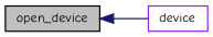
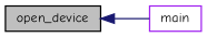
  digraph {
    rankdir=LR
    fontname="Comic Neue"
    node [fontname="Comic Neue" fontsize=10 shape=record style=filled]
    n1 [color=black fillcolor=grey75 fontcolor=black height=0.2 label=open_device width=0.4]
-   n2 [color=purple fillcolor=white height=0.2 label=device width=0.4]
+   n2 [color=purple fillcolor=white height=0.2 label=main width=0.4]
    n1 -> n2 [color=midnightblue dir=back fontname="Comic Neue" fontsize=10 labelfontname=Helvetica labelfontsize=10 style=solid]
  }
